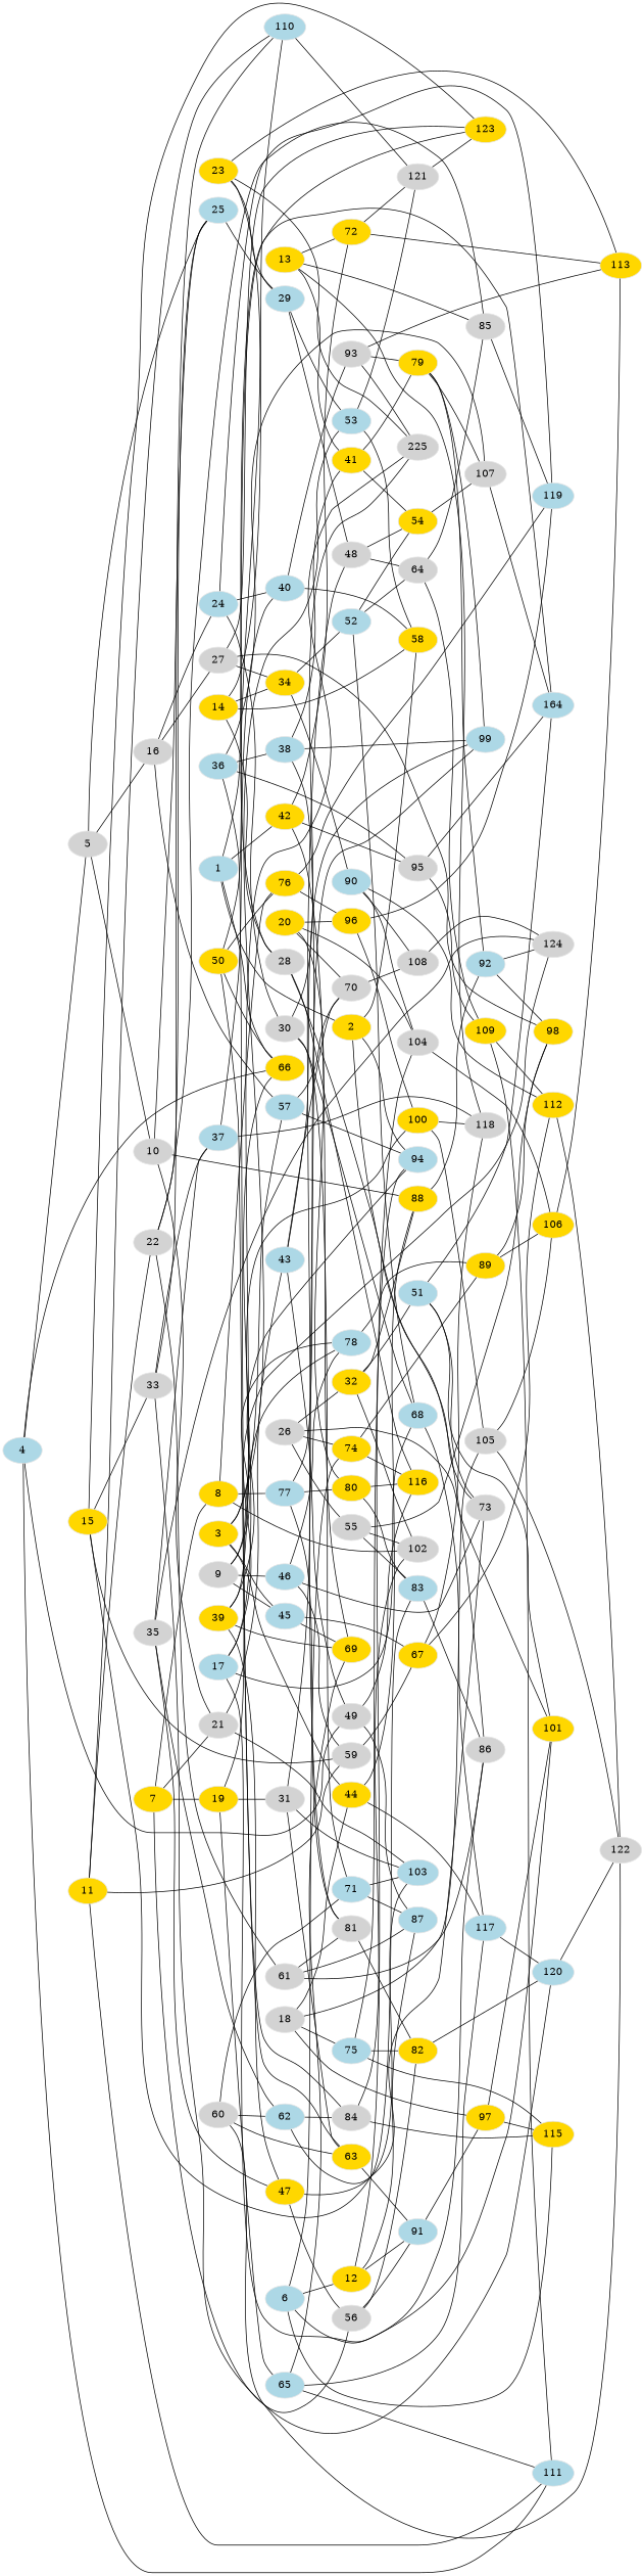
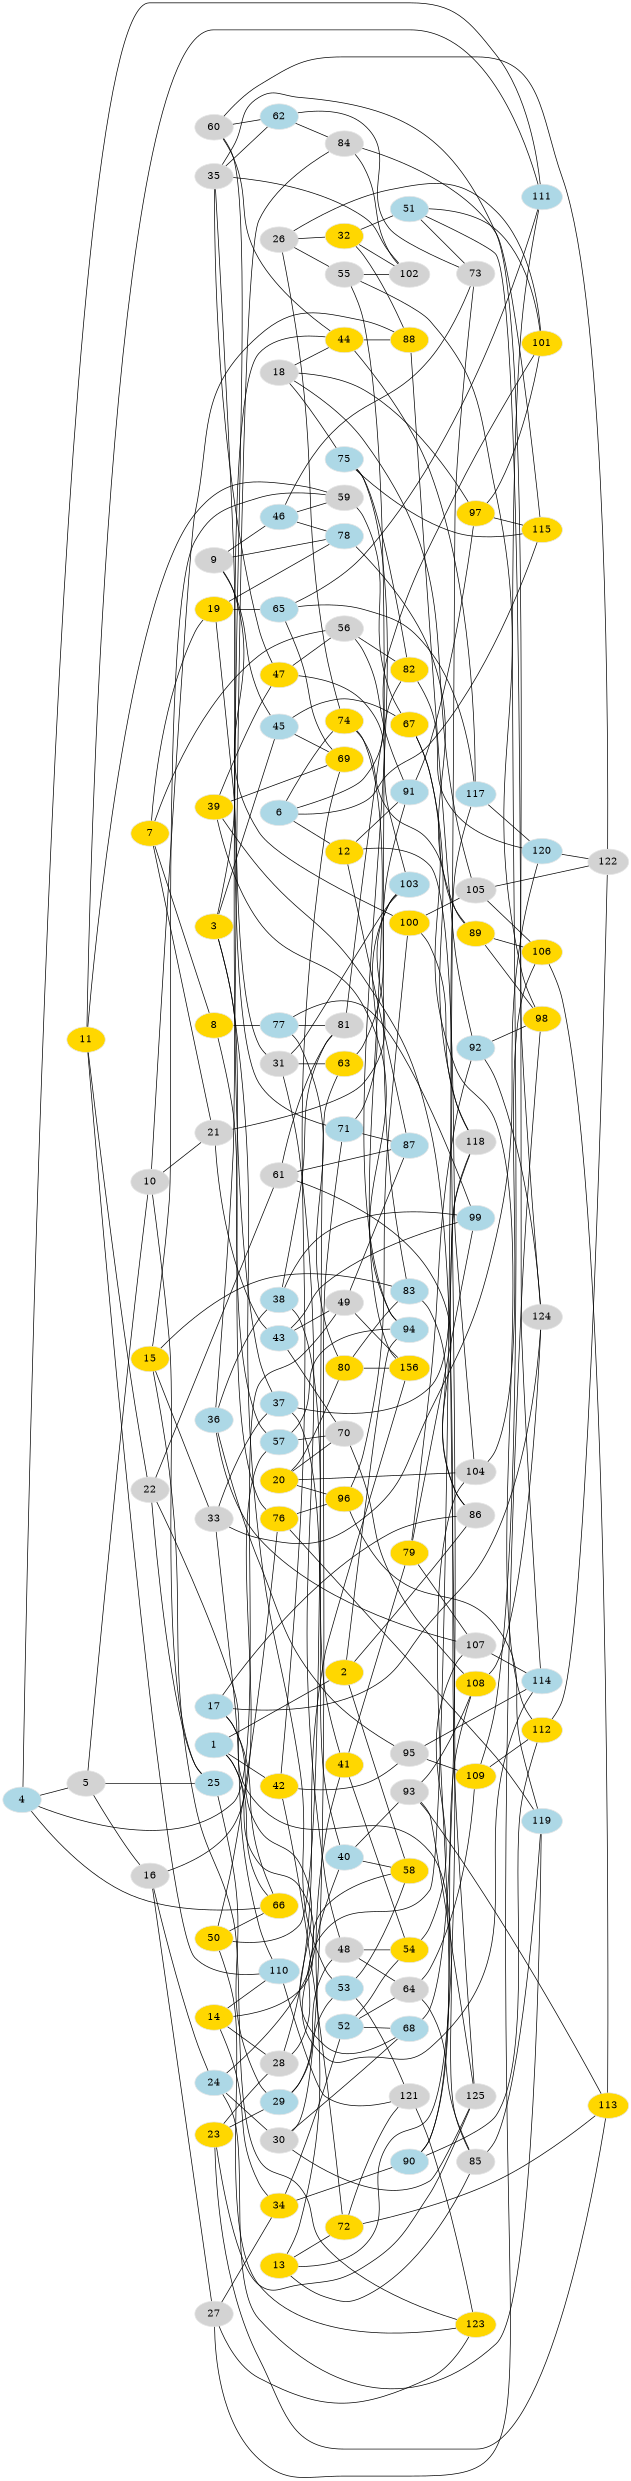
  graph {
    rankdir=LR
    node [color=gray90 fillcolor=gold style=filled]
    2
    1 [fillcolor=lightblue]
    42
    66
-   114 [fillcolor=lightblue label=164]
+   114 [fillcolor=lightblue]
    58
    86 [fillcolor=lightgrey]
    94 [fillcolor=lightblue]
    72
    95 [fillcolor=lightgrey]
    69
    3
    44
    45 [fillcolor=lightblue]
    53 [fillcolor=lightblue]
    57 [fillcolor=lightblue]
    88
    117 [fillcolor=lightblue]
    67
    121 [fillcolor=lightgrey]
    70 [fillcolor=lightgrey]
    4 [fillcolor=lightblue]
    5 [fillcolor=lightgrey]
    49 [fillcolor=lightgrey]
    111 [fillcolor=lightblue]
    10 [fillcolor=lightgrey]
    16 [fillcolor=lightgrey]
    25 [fillcolor=lightblue]
    87 [fillcolor=lightblue]
-   116
+   116 [label=156]
    21 [fillcolor=lightgrey]
    24 [fillcolor=lightblue]
    27 [fillcolor=lightgrey]
    29 [fillcolor=lightblue]
    12
    6 [fillcolor=lightblue]
    74
    101
    115
    91 [fillcolor=lightblue]
    104 [fillcolor=lightgrey]
    89
    7
    8
    19
    56 [fillcolor=lightgrey]
    76
    77 [fillcolor=lightblue]
    102 [fillcolor=lightgrey]
    78 [fillcolor=lightblue]
    31 [fillcolor=lightgrey]
    65 [fillcolor=lightblue]
    43 [fillcolor=lightblue]
    103 [fillcolor=lightblue]
    82
    96
    119 [fillcolor=lightblue]
    80
    81 [fillcolor=lightgrey]
    99 [fillcolor=lightblue]
    9 [fillcolor=lightgrey]
    46 [fillcolor=lightblue]
    100
    59 [fillcolor=lightgrey]
    73 [fillcolor=lightgrey]
    118 [fillcolor=lightgrey]
    105 [fillcolor=lightgrey]
    92 [fillcolor=lightblue]
    11
    22 [fillcolor=lightgrey]
    110 [fillcolor=lightblue]
    85 [fillcolor=lightgrey]
    61 [fillcolor=lightgrey]
    97
    106
    13
    41
    54
    79
    113
    14
    28 [fillcolor=lightgrey]
    34
    52 [fillcolor=lightblue]
    90 [fillcolor=lightblue]
    15
    33 [fillcolor=lightgrey]
    83 [fillcolor=lightblue]
    123
    37 [fillcolor=lightblue]
    120 [fillcolor=lightblue]
    30 [fillcolor=lightgrey]
    40 [fillcolor=lightblue]
    98
    17 [fillcolor=lightblue]
    68 [fillcolor=lightblue]
    124 [fillcolor=lightgrey]
    18 [fillcolor=lightgrey]
    75 [fillcolor=lightblue]
    122 [fillcolor=lightgrey]
    48 [fillcolor=lightgrey]
    63
    20
-   108 [fillcolor=lightgrey]
+   108
    23
-   125 [fillcolor=lightgrey label=225]
+   125 [fillcolor=lightgrey]
    71 [fillcolor=lightblue]
    93 [fillcolor=lightgrey]
    26 [fillcolor=lightgrey]
    32
    55 [fillcolor=lightgrey]
    51 [fillcolor=lightblue]
    64 [fillcolor=lightgrey]
    112
    35 [fillcolor=lightgrey]
    47
    62 [fillcolor=lightblue]
    84 [fillcolor=lightgrey]
    36 [fillcolor=lightblue]
    38 [fillcolor=lightblue]
    107 [fillcolor=lightgrey]
    109
    39
    50
    60 [fillcolor=lightgrey]
    2 -- 58
    2 -- 86
    2 -- 94
    1 -- 2
    1 -- 42
    1 -- 66
    1 -- 114
    42 -- 72
    42 -- 95
    42 -- 69
    72 -- 121
    72 -- 113
    95 -- 114
    95 -- 109
    3 -- 44
    3 -- 45
    3 -- 53
    3 -- 57
    44 -- 88
    44 -- 117
    45 -- 69
    45 -- 67
    53 -- 58
    53 -- 121
    57 -- 94
    57 -- 70
    88 -- 92
    117 -- 120
    67 -- 118
    67 -- 112
    121 -- 123
    70 -- 108
    4 -- 66
    4 -- 5
    4 -- 49
    4 -- 111
    5 -- 10
    5 -- 16
    5 -- 25
    49 -- 87
    49 -- 116
    10 -- 88
    10 -- 25
    10 -- 21
    16 -- 57
    16 -- 24
    16 -- 27
    25 -- 29
    21 -- 43
    21 -- 103
    24 -- 119
    24 -- 30
    24 -- 40
    27 -- 34
    27 -- 123
    27 -- 98
    29 -- 53
    29 -- 48
    12 -- 87
    12 -- 91
    12 -- 104
    6 -- 12
    6 -- 74
    6 -- 101
    6 -- 115
    74 -- 116
    74 -- 89
    91 -- 97
    104 -- 106
    89 -- 106
    89 -- 98
    7 -- 21
    7 -- 8
    7 -- 19
    7 -- 56
    8 -- 76
    8 -- 77
-   8 -- 102
+   35 -- 102
    19 -- 78
    19 -- 31
    19 -- 65
    56 -- 91
    56 -- 82
    76 -- 96
    76 -- 119
    77 -- 80
    77 -- 81
    77 -- 99
    78 -- 89
    31 -- 103
    31 -- 48
    31 -- 63
    65 -- 69
    65 -- 117
    65 -- 111
    43 -- 70
    43 -- 49
    43 -- 99
    82 -- 120
    96 -- 119
    96 -- 100
    80 -- 116
    80 -- 83
    81 -- 82
    9 -- 45
    9 -- 78
    9 -- 46
    9 -- 100
    46 -- 78
    46 -- 59
    46 -- 73
    100 -- 118
    100 -- 105
    59 -- 67
    105 -- 106
    105 -- 122
    92 -- 98
    92 -- 124
    11 -- 111
    11 -- 59
    11 -- 22
    11 -- 110
    22 -- 25
    22 -- 85
    22 -- 61
    110 -- 121
    85 -- 119
    61 -- 86
    61 -- 87
    61 -- 81
    97 -- 101
    97 -- 115
    106 -- 113
    13 -- 72
    13 -- 118
    13 -- 85
    13 -- 41
    41 -- 54
    41 -- 79
    54 -- 107
    79 -- 99
    79 -- 92
    79 -- 107
    14 -- 58
    14 -- 110
    14 -- 28
    14 -- 34
    28 -- 116
    28 -- 73
    34 -- 52
    34 -- 90
    52 -- 54
    52 -- 68
    52 -- 64
    90 -- 104
    90 -- 108
    90 -- 112
    15 -- 59
    15 -- 33
    15 -- 83
    15 -- 123
    33 -- 110
    33 -- 37
    33 -- 120
    83 -- 86
    37 -- 118
    37 -- 40
    120 -- 122
    30 -- 68
    30 -- 125
    30 -- 71
    40 -- 58
    40 -- 93
    17 -- 66
    17 -- 86
    17 -- 68
    17 -- 124
    68 -- 117
    18 -- 44
    18 -- 105
    18 -- 97
    18 -- 75
    75 -- 94
    75 -- 115
    75 -- 82
    48 -- 54
    48 -- 64
    63 -- 91
    20 -- 70
    20 -- 104
    20 -- 96
    20 -- 80
    108 -- 124
    23 -- 29
    23 -- 113
    23 -- 28
    23 -- 125
    71 -- 87
    71 -- 103
    93 -- 113
-   93 -- 79
+   93 -- 108
    93 -- 125
    26 -- 74
    26 -- 101
    26 -- 32
    26 -- 55
    32 -- 88
    32 -- 102
    32 -- 51
    55 -- 102
    55 -- 83
    55 -- 98
    51 -- 114
    51 -- 101
    51 -- 73
    64 -- 85
    64 -- 109
    112 -- 122
    35 -- 37
    35 -- 124
    35 -- 47
    35 -- 62
    47 -- 56
    47 -- 103
    62 -- 73
    62 -- 84
    84 -- 115
    84 -- 102
    36 -- 95
    36 -- 84
    36 -- 38
    36 -- 107
    38 -- 81
    38 -- 99
    38 -- 41
    107 -- 114
    109 -- 111
    109 -- 112
    39 -- 94
    39 -- 69
    39 -- 125
    39 -- 47
    50 -- 66
    50 -- 76
    50 -- 123
    50 -- 63
    60 -- 122
-   60 -- 63
+   60 -- 44
    60 -- 71
    60 -- 62
  }
